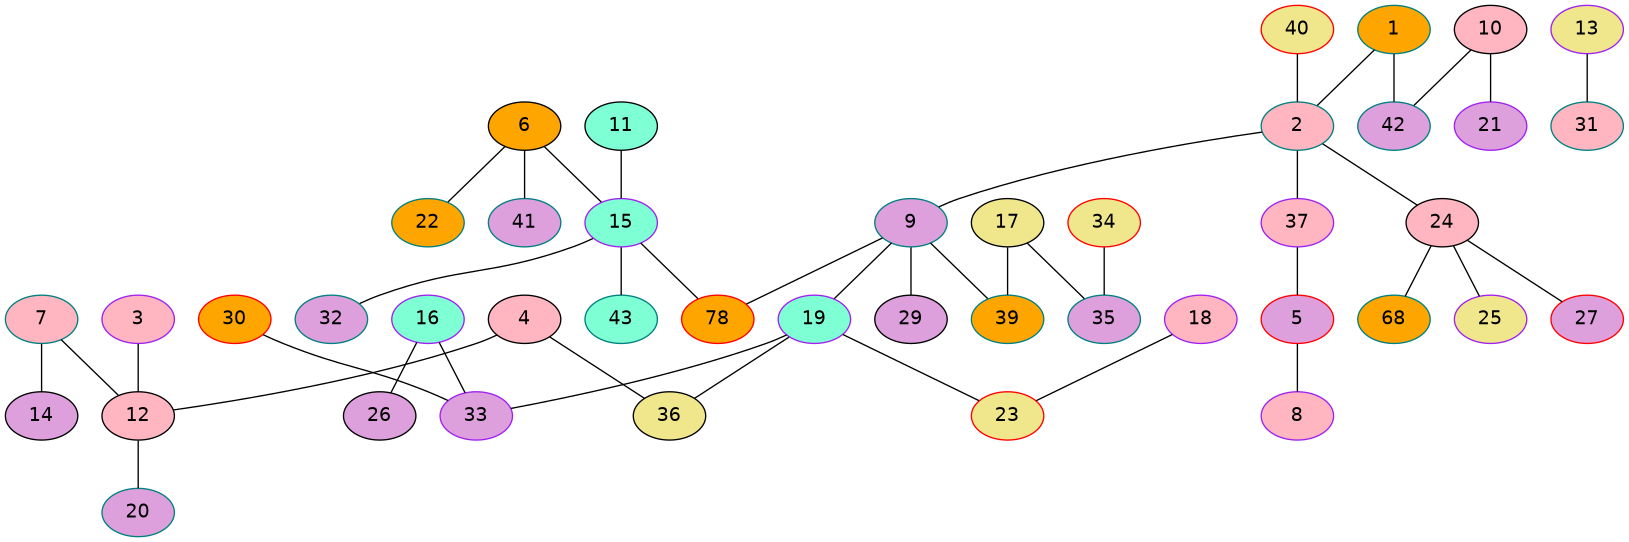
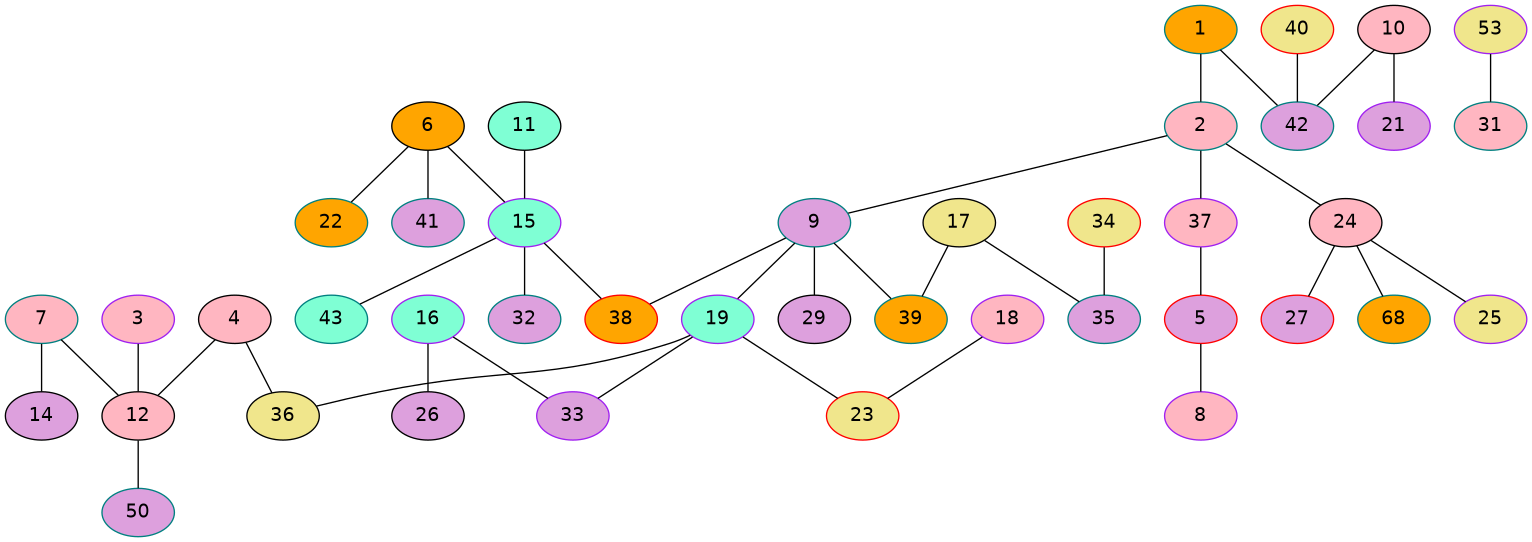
  graph {
    fontname="DejaVu Sans"
    node [color=teal fillcolor=plum fontname="DejaVu Sans" style=filled]
    edge [fontname="DejaVu Sans" weight=1.0]
    1 [fillcolor=orange]
    2 [fillcolor=lightpink]
    42
    9
    24 [color=black fillcolor=lightpink]
    37 [color=purple fillcolor=lightpink]
    5 [color=red]
    8 [color=purple fillcolor=lightpink]
    19 [color=purple fillcolor=aquamarine]
    29 [color=black]
-   38 [color=red fillcolor=orange label=78]
+   38 [color=red fillcolor=orange]
    39 [fillcolor=orange]
    25 [color=purple fillcolor=khaki]
    27 [color=red]
    n15 [fillcolor=orange label=68]
    3 [color=purple fillcolor=lightpink]
    12 [color=black fillcolor=lightpink]
-   20
+   20 [label=50]
    4 [color=black fillcolor=lightpink]
    36 [color=black fillcolor=khaki]
    6 [color=black fillcolor=orange]
    15 [color=purple fillcolor=aquamarine]
    22 [fillcolor=orange]
    41
    32
    43 [fillcolor=aquamarine]
    7 [fillcolor=lightpink]
    14 [color=black]
    33 [color=purple]
    23 [color=red fillcolor=khaki]
    10 [color=black fillcolor=lightpink]
    21 [color=purple]
    11 [color=black fillcolor=aquamarine]
-   13 [color=purple fillcolor=khaki]
+   13 [color=purple fillcolor=khaki label=53]
    31 [fillcolor=lightpink]
    16 [color=purple fillcolor=aquamarine]
    26 [color=black]
    17 [color=black fillcolor=khaki]
    35
    34 [color=red fillcolor=khaki]
    18 [color=purple fillcolor=lightpink]
-   30 [color=red fillcolor=orange]
    40 [color=red fillcolor=khaki]
    1 -- 2
    1 -- 42
    2 -- 9
    2 -- 24
    2 -- 37
    9 -- 19
    9 -- 29
    9 -- 38
    9 -- 39
    24 -- 25
    24 -- 27
    24 -- n15
    37 -- 5
    5 -- 8
    19 -- 36
    19 -- 33
    19 -- 23
    3 -- 12
    12 -- 20
    4 -- 12
    4 -- 36
    6 -- 15
    6 -- 22
    6 -- 41
    15 -- 38
    15 -- 32
    15 -- 43
    7 -- 12
    7 -- 14
    10 -- 42
    10 -- 21
    11 -- 15
    13 -- 31
    16 -- 33
    16 -- 26
    17 -- 39
    17 -- 35
    34 -- 35
    18 -- 23
-   30 -- 33
-   40 -- 2
+   40 -- 42
  }
